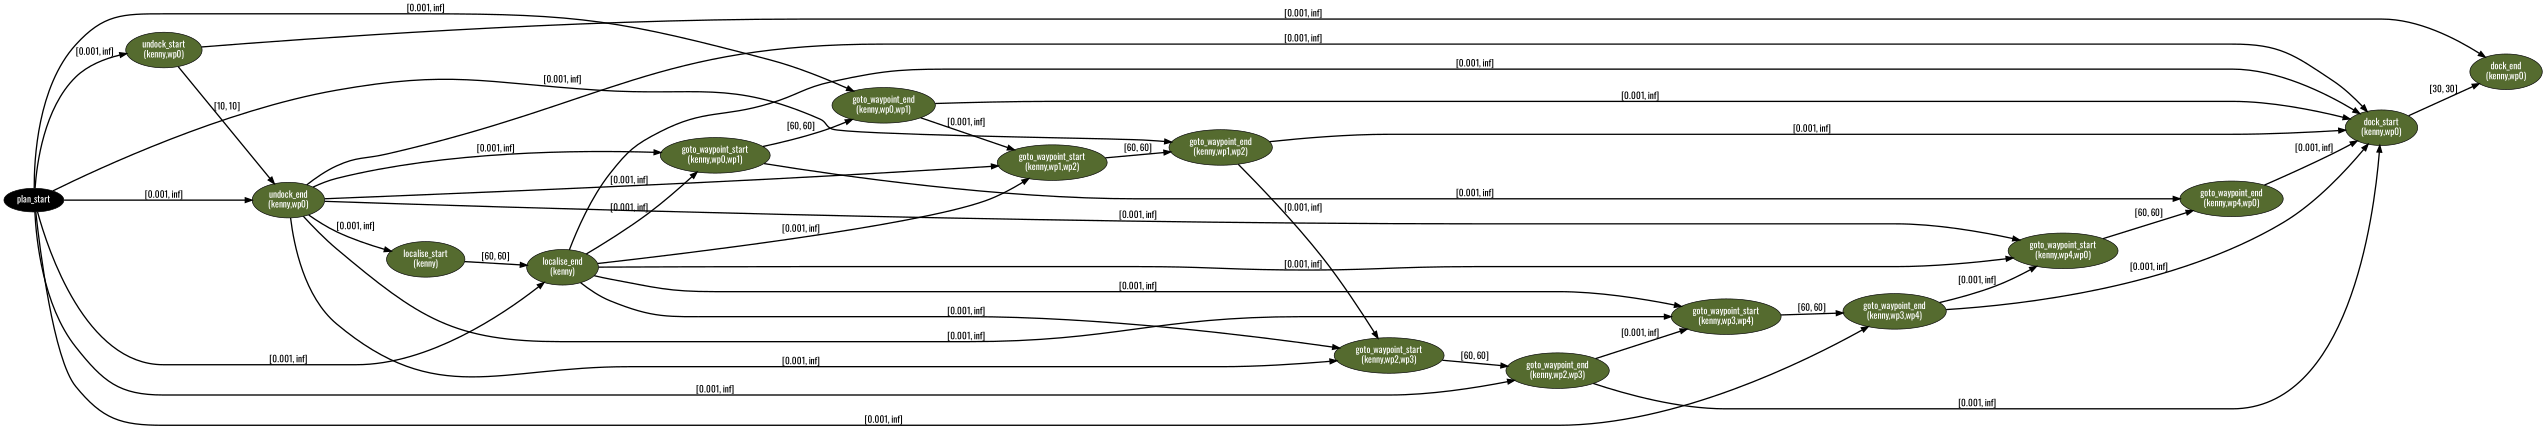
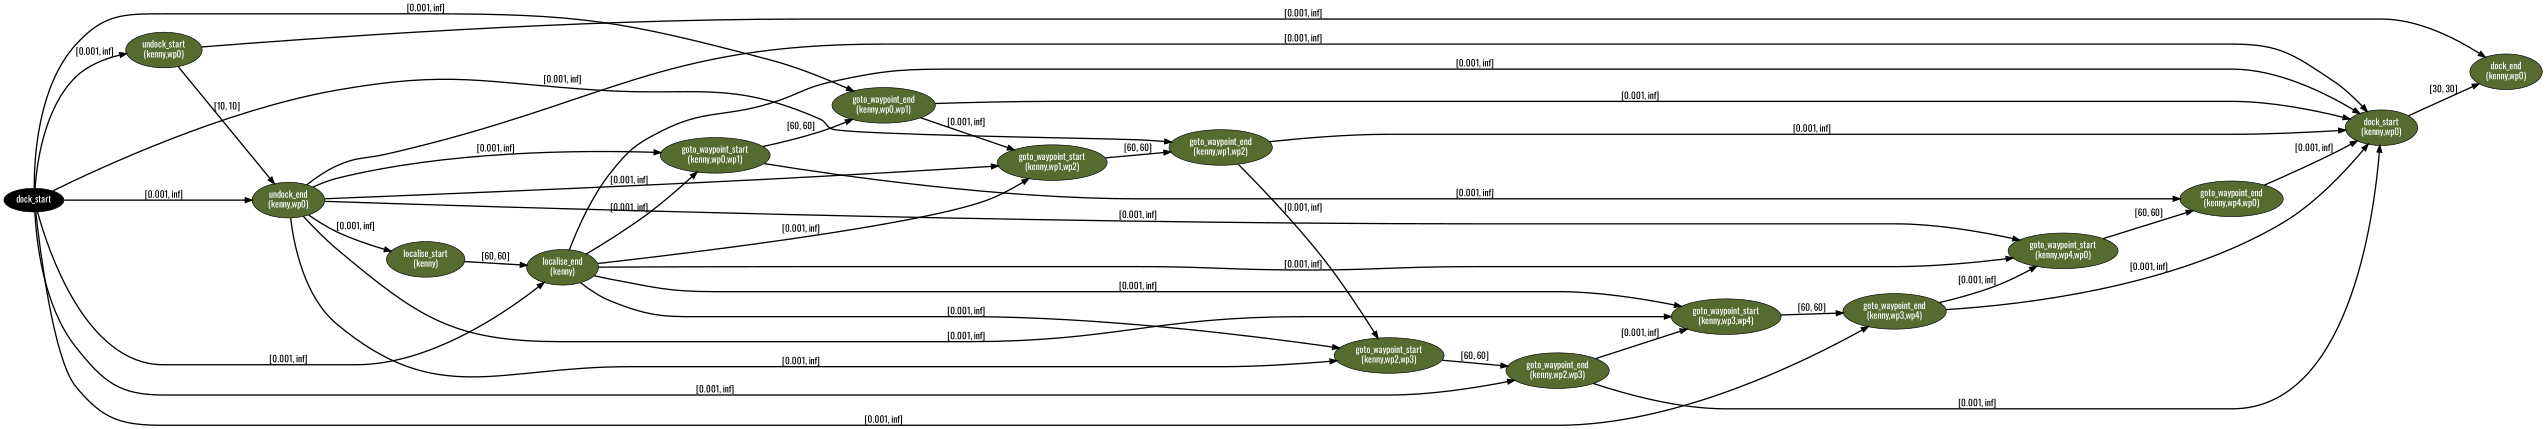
  digraph {
    rankdir=LR
    fontname=Oswald
    node [fillcolor=darkolivegreen fontcolor=white style=filled fontname=Oswald]
    edge [color=black penwidth=2 fontname=Oswald]
-   n1 [fillcolor=black label=plan_start]
+   n1 [fillcolor=black label=dock_start]
    n2 [label="undock_start\n(kenny,wp0)"]
    n3 [label="undock_end\n(kenny,wp0)"]
    n4 [label="localise_end\n(kenny)"]
    n5 [label="goto_waypoint_end\n(kenny,wp0,wp1)"]
    n6 [label="goto_waypoint_end\n(kenny,wp1,wp2)"]
    n7 [label="goto_waypoint_end\n(kenny,wp2,wp3)"]
    n8 [label="goto_waypoint_end\n(kenny,wp3,wp4)"]
    n9 [label="dock_end\n(kenny,wp0)"]
    n10 [label="localise_start\n(kenny)"]
    n11 [label="goto_waypoint_start\n(kenny,wp0,wp1)"]
    n12 [label="goto_waypoint_start\n(kenny,wp1,wp2)"]
    n13 [label="goto_waypoint_start\n(kenny,wp2,wp3)"]
    n14 [label="goto_waypoint_start\n(kenny,wp3,wp4)"]
    n15 [label="goto_waypoint_start\n(kenny,wp4,wp0)"]
    n16 [label="dock_start\n(kenny,wp0)"]
    n17 [label="goto_waypoint_end\n(kenny,wp4,wp0)"]
    n1 -> n2 [label="[0.001, inf]"]
    n1 -> n3 [label="[0.001, inf]"]
    n1 -> n4 [label="[0.001, inf]"]
    n1 -> n5 [label="[0.001, inf]"]
    n1 -> n6 [label="[0.001, inf]"]
    n1 -> n7 [label="[0.001, inf]"]
    n1 -> n8 [label="[0.001, inf]"]
    n2 -> n3 [label="[10, 10]"]
    n2 -> n9 [label="[0.001, inf]"]
    n3 -> n10 [label="[0.001, inf]"]
    n3 -> n11 [label="[0.001, inf]"]
    n3 -> n12 [label="[0.001, inf]"]
    n3 -> n13 [label="[0.001, inf]"]
    n3 -> n14 [label="[0.001, inf]"]
    n3 -> n15 [label="[0.001, inf]"]
    n3 -> n16 [label="[0.001, inf]"]
    n4 -> n11 [label="[0.001, inf]"]
    n4 -> n12 [label="[0.001, inf]"]
    n4 -> n13 [label="[0.001, inf]"]
    n4 -> n14 [label="[0.001, inf]"]
    n4 -> n15 [label="[0.001, inf]"]
    n4 -> n16 [label="[0.001, inf]"]
    n5 -> n12 [label="[0.001, inf]"]
    n5 -> n16 [label="[0.001, inf]"]
    n6 -> n13 [label="[0.001, inf]"]
    n6 -> n16 [label="[0.001, inf]"]
    n7 -> n14 [label="[0.001, inf]"]
    n7 -> n16 [label="[0.001, inf]"]
    n8 -> n15 [label="[0.001, inf]"]
    n8 -> n16 [label="[0.001, inf]"]
    n10 -> n4 [label="[60, 60]"]
    n11 -> n5 [label="[60, 60]"]
    n11 -> n17 [label="[0.001, inf]"]
    n12 -> n6 [label="[60, 60]"]
    n13 -> n7 [label="[60, 60]"]
    n14 -> n8 [label="[60, 60]"]
    n15 -> n17 [label="[60, 60]"]
    n16 -> n9 [label="[30, 30]"]
    n17 -> n16 [label="[0.001, inf]"]
  }
